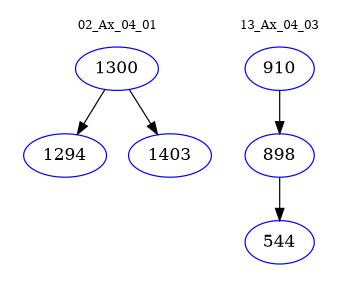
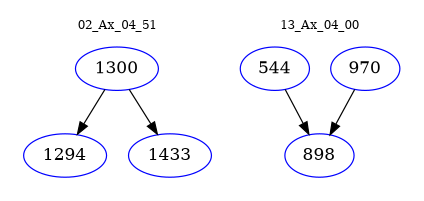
  digraph {
    node [color=blue]
    edge [color=black]
    n1 [label=1294]
    n2 [label=1300]
-   n3 [label=1403]
-   n4 [label=910]
+   n3 [label=1433]
+   n4 [label=970]
    n5 [label=898]
    n6 [label=544]
    subgraph cluster_1 {
      color=white
      fontsize=10
-     label="02_Ax_04_01"
+     label="02_Ax_04_51"
      n1
      n2
      n3
    }
    subgraph cluster_2 {
      color=white
      fontsize=10
-     label="13_Ax_04_03"
+     label="13_Ax_04_00"
      n4
      n5
      n6
    }
    n2 -> n1
    n2 -> n3
    n4 -> n5
-   n5 -> n6
+   n6 -> n5
  }
